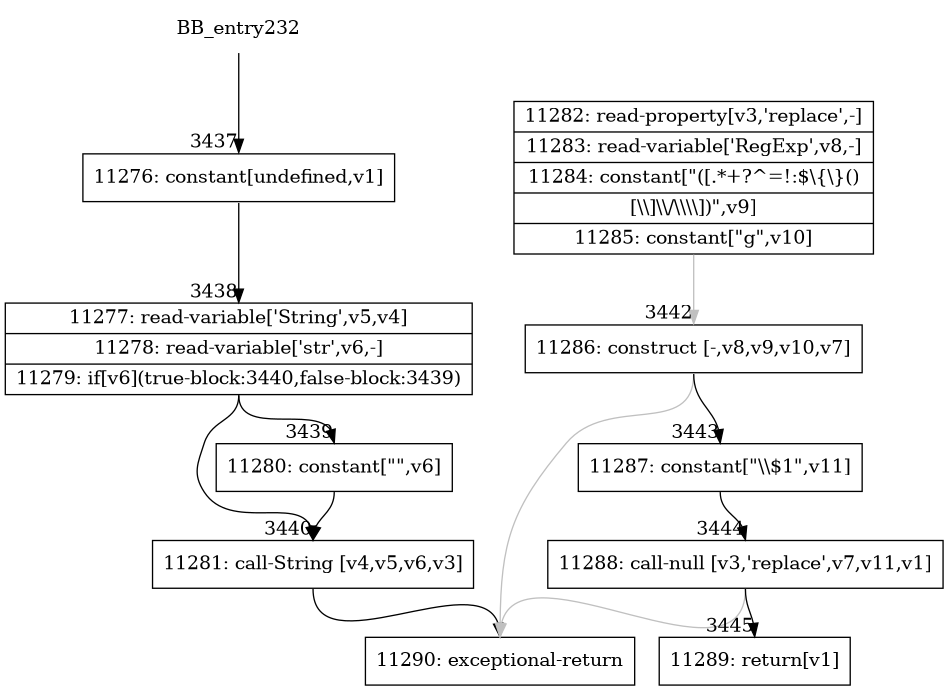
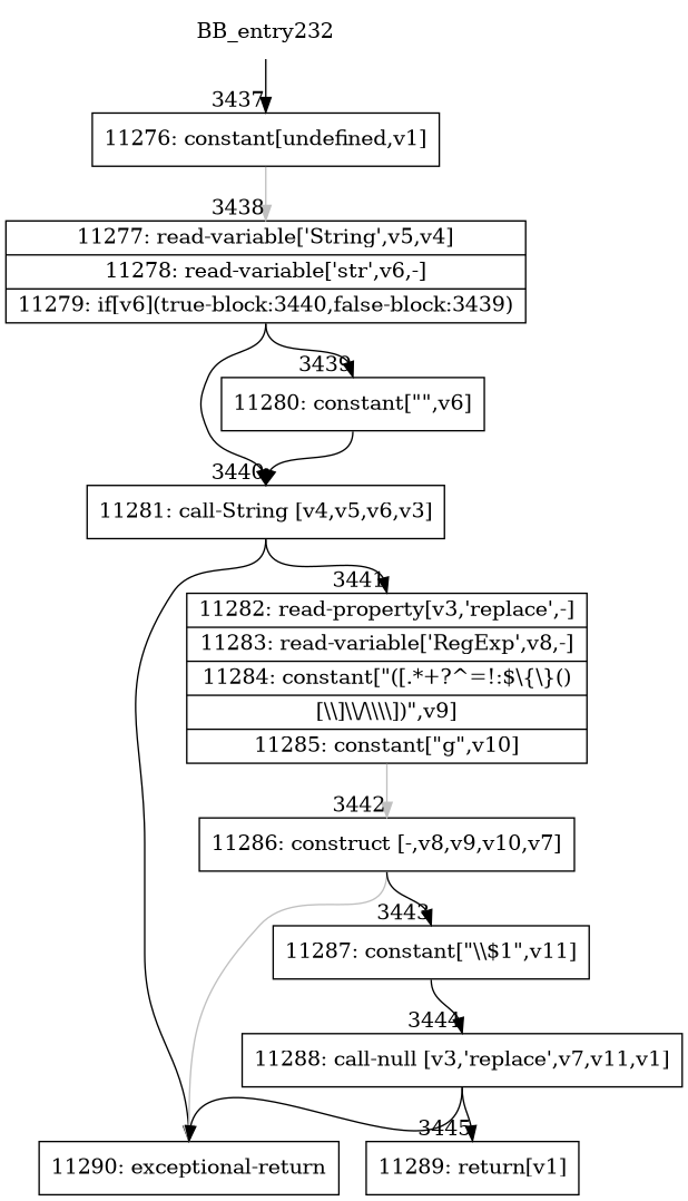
  digraph {
    rankdir=TD
    node [shape=record]
    edge [headport=n tailport=s]
    n1 [label=BB_entry232 shape=none]
    n2 [label="{11276: constant[undefined,v1]}"]
    n3 [label="{11277: read-variable['String',v5,v4]|11278: read-variable['str',v6,-]|11279: if[v6](true-block:3440,false-block:3439)}"]
    n4 [label="{11281: call-String [v4,v5,v6,v3]}"]
    n5 [label="{11280: constant[\"\",v6]}"]
    n6 [label="{11290: exceptional-return}"]
    n7 [label="{11282: read-property[v3,'replace',-]|11283: read-variable['RegExp',v8,-]|11284: constant[\"([.*+?^=!:$\\\{\\\}()|[\\\\]\\\\/\\\\\\\\])\",v9]|11285: constant[\"g\",v10]}"]
    n8 [label="{11286: construct [-,v8,v9,v10,v7]}"]
    n9 [label="{11287: constant[\"\\\\$1\",v11]}"]
    n10 [label="{11288: call-null [v3,'replace',v7,v11,v1]}"]
    n11 [label="{11289: return[v1]}"]
    n1 -> n2 [headlabel="    3437"]
-   n2 -> n3 [headlabel="      3438"]
+   n2 -> n3 [headlabel="      3438" color=gray]
    n3 -> n4 [headlabel="      3440"]
    n3 -> n5 [headlabel="      3439"]
    n4 -> n6 [color=black]
+   n4 -> n7 [headlabel="      3441"]
    n5 -> n4
    n7 -> n8 [color=gray headlabel="      3442"]
    n8 -> n6 [color=gray]
    n8 -> n9 [headlabel="      3443"]
    n9 -> n10 [headlabel="      3444"]
-   n10 -> n6 [color=gray]
+   n10 -> n6 [color=black]
    n10 -> n11 [headlabel="      3445"]
  }
